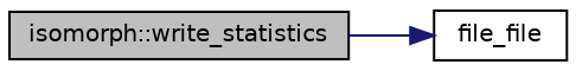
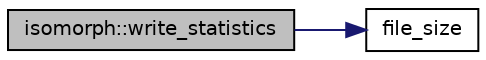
  digraph {
    rankdir=LR
    node [color=black fontname=Helvetica fontsize=10 shape=record style=filled]
    n1 [fillcolor=grey75 fontcolor=black height=0.2 label="isomorph::write_statistics" width=0.4]
-   n2 [fillcolor=white height=0.2 label=file_file width=0.4]
+   n2 [fillcolor=white height=0.2 label=file_size width=0.4]
    n1 -> n2 [color=midnightblue fontname=Helvetica fontsize=10 labelfontname=Helvetica labelfontsize=10 style=solid]
  }
